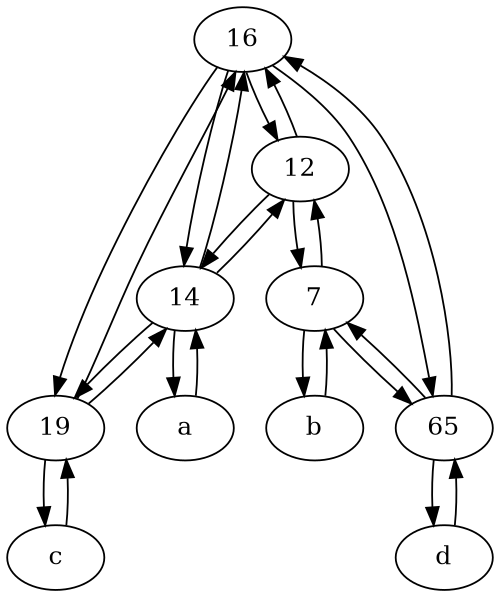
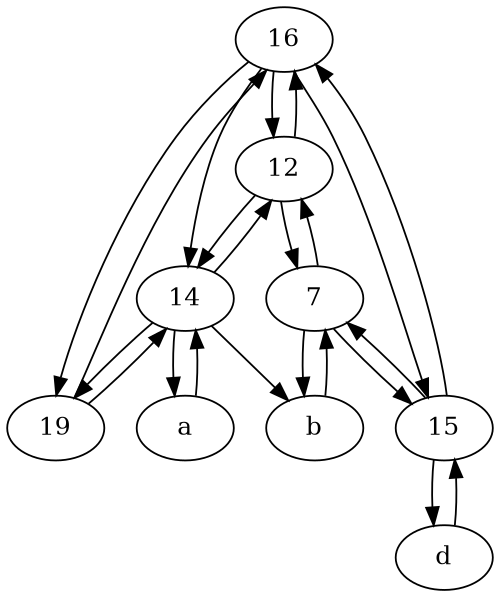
  digraph {
    16
    12
    n3 [label=19]
    14
-   15 [label=65]
+   15
    7
-   c
    a
    d
    b
    16 -> 12
    16 -> n3
    16 -> 14
    16 -> 15
    12 -> 16
    12 -> 14
    12 -> 7
    n3 -> 16
    n3 -> 14
-   n3 -> c
-   14 -> 16
+   14 -> b
    14 -> 12
    14 -> n3
    14 -> a
    15 -> 16
    15 -> 7
    15 -> d
    7 -> 12
    7 -> 15
    7 -> b
-   c -> n3
    a -> 14
    d -> 15
    b -> 7
  }
